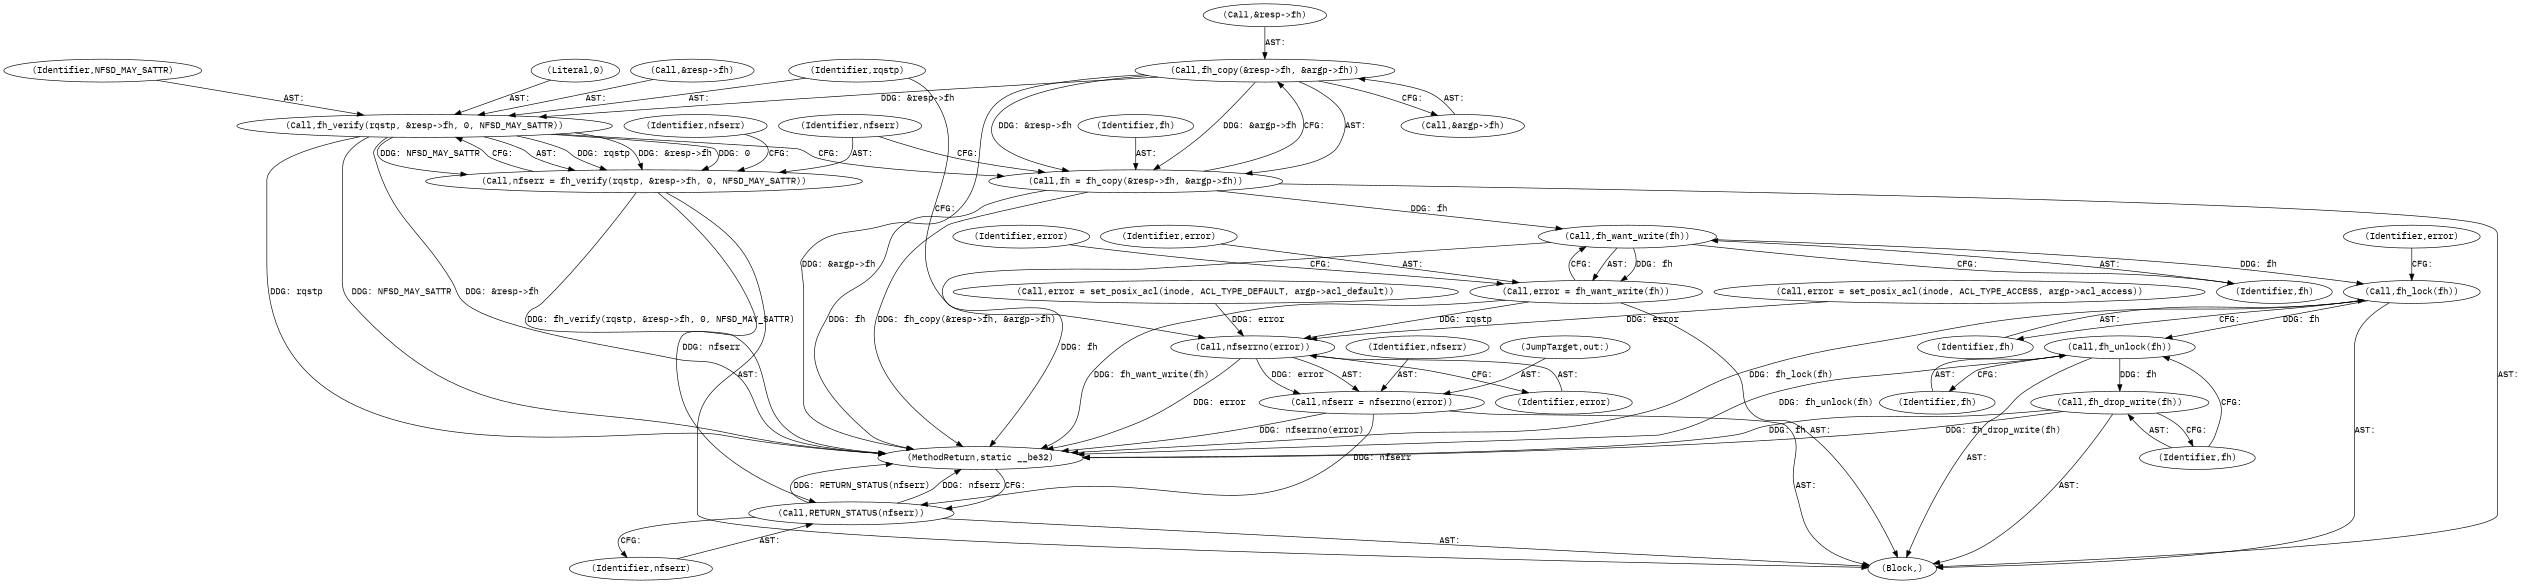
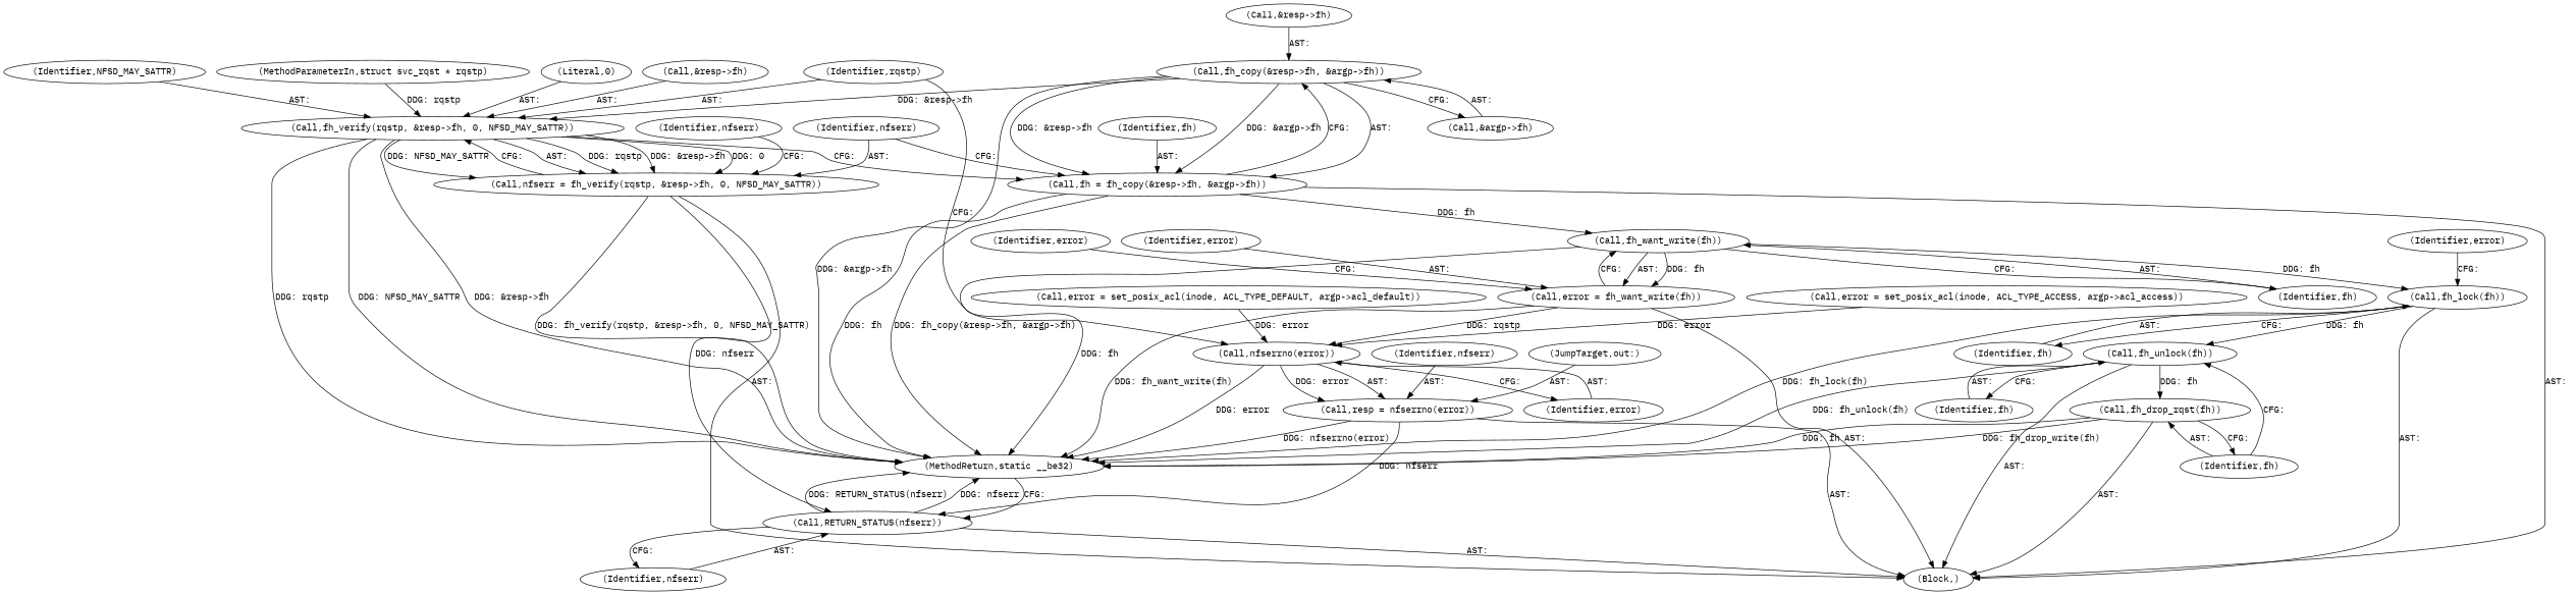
  digraph {
    fontname="IBM Plex Mono"
    node [fontname="IBM Plex Mono"]
    edge [fontname="IBM Plex Mono"]
    n1 [label="(Call,fh_copy(&resp->fh, &argp->fh))"]
    n2 [label="(Call,fh = fh_copy(&resp->fh, &argp->fh))"]
    n3 [label="(Call,fh_verify(rqstp, &resp->fh, 0, NFSD_MAY_SATTR))"]
    n4 [label="(Call,&argp->fh)"]
    n5 [label="(MethodReturn,static __be32)"]
    n6 [label="(Call,fh_want_write(fh))"]
    n7 [label="(Block,)"]
    n8 [label="(Call,nfserr = fh_verify(rqstp, &resp->fh, 0, NFSD_MAY_SATTR))"]
    n9 [label="(Call,RETURN_STATUS(nfserr))"]
    n10 [label="(Call,error = fh_want_write(fh))"]
    n11 [label="(Call,fh_lock(fh))"]
    n12 [label="(Identifier,fh)"]
    n13 [label="(Call,nfserrno(error))"]
    n14 [label="(Call,fh_unlock(fh))"]
    n15 [label="(Identifier,fh)"]
-   n16 [label="(Call,nfserr = nfserrno(error))"]
+   n16 [label="(Call,resp = nfserrno(error))"]
    n17 [label="(Identifier,error)"]
    n18 [label="(Identifier,nfserr)"]
-   n19 [label="(Call,fh_drop_write(fh))"]
+   n19 [label="(Call,fh_drop_rqst(fh))"]
    n20 [label="(Identifier,fh)"]
    n21 [label="(Identifier,fh)"]
    n22 [label="(Identifier,NFSD_MAY_SATTR)"]
    n23 [label="(Call,&resp->fh)"]
    n24 [label="(Identifier,error)"]
    n25 [label="(Identifier,nfserr)"]
    n26 [label="(Identifier,nfserr)"]
    n27 [label="(Identifier,error)"]
    n28 [label="(Identifier,nfserr)"]
    n29 [label="(Identifier,rqstp)"]
    n30 [label="(Call,error = set_posix_acl(inode, ACL_TYPE_DEFAULT, argp->acl_default))"]
+   n31 [label="(MethodParameterIn,struct svc_rqst * rqstp)"]
    n32 [label="(Call,&resp->fh)"]
    n33 [label="(Identifier,fh)"]
    n34 [label="(Call,error = set_posix_acl(inode, ACL_TYPE_ACCESS, argp->acl_access))"]
    n35 [label="(Literal,0)"]
    n36 [label="(JumpTarget,out:)"]
    n37 [label="(Identifier,error)"]
    n1 -> n2 [label="AST: "]
    n1 -> n2 [label="DDG: &resp->fh"]
    n1 -> n2 [label="DDG: &argp->fh"]
    n1 -> n3 [label="DDG: &resp->fh"]
    n1 -> n4 [label="CFG: "]
    n1 -> n5 [label="DDG: &argp->fh"]
    n2 -> n1 [label="CFG: "]
    n2 -> n5 [label="DDG: fh"]
    n2 -> n5 [label="DDG: fh_copy(&resp->fh, &argp->fh)"]
    n2 -> n6 [label="DDG: fh"]
    n2 -> n7 [label="AST: "]
    n3 -> n2 [label="CFG: "]
    n3 -> n5 [label="DDG: rqstp"]
    n3 -> n5 [label="DDG: NFSD_MAY_SATTR"]
    n3 -> n5 [label="DDG: &resp->fh"]
    n3 -> n8 [label="AST: "]
    n3 -> n8 [label="DDG: rqstp"]
    n3 -> n8 [label="DDG: &resp->fh"]
    n3 -> n8 [label="DDG: 0"]
    n3 -> n8 [label="DDG: NFSD_MAY_SATTR"]
    n4 -> n1 [label="AST: "]
    n5 -> n9 [label="CFG: "]
    n6 -> n5 [label="DDG: fh"]
    n6 -> n10 [label="AST: "]
    n6 -> n10 [label="DDG: fh"]
    n6 -> n11 [label="DDG: fh"]
    n6 -> n12 [label="CFG: "]
    n8 -> n3 [label="CFG: "]
    n8 -> n5 [label="DDG: fh_verify(rqstp, &resp->fh, 0, NFSD_MAY_SATTR)"]
    n8 -> n7 [label="AST: "]
    n8 -> n9 [label="DDG: nfserr"]
    n9 -> n5 [label="DDG: RETURN_STATUS(nfserr)"]
    n9 -> n5 [label="DDG: nfserr"]
    n9 -> n7 [label="AST: "]
    n9 -> n18 [label="CFG: "]
    n10 -> n5 [label="DDG: fh_want_write(fh)"]
    n10 -> n6 [label="CFG: "]
    n10 -> n7 [label="AST: "]
    n10 -> n13 [label="DDG: rqstp"]
    n11 -> n5 [label="DDG: fh_lock(fh)"]
    n11 -> n7 [label="AST: "]
    n11 -> n14 [label="DDG: fh"]
    n11 -> n15 [label="CFG: "]
    n12 -> n6 [label="AST: "]
    n13 -> n5 [label="DDG: error"]
    n13 -> n16 [label="AST: "]
    n13 -> n16 [label="DDG: error"]
    n13 -> n17 [label="CFG: "]
    n14 -> n5 [label="DDG: fh_unlock(fh)"]
    n14 -> n7 [label="AST: "]
    n14 -> n19 [label="DDG: fh"]
    n14 -> n20 [label="CFG: "]
    n15 -> n11 [label="AST: "]
    n16 -> n5 [label="DDG: nfserrno(error)"]
    n16 -> n7 [label="AST: "]
    n16 -> n9 [label="DDG: nfserr"]
    n17 -> n13 [label="AST: "]
    n18 -> n9 [label="AST: "]
    n19 -> n5 [label="DDG: fh_drop_write(fh)"]
    n19 -> n5 [label="DDG: fh"]
    n19 -> n7 [label="AST: "]
    n19 -> n21 [label="CFG: "]
    n20 -> n14 [label="AST: "]
    n21 -> n14 [label="CFG: "]
    n21 -> n19 [label="AST: "]
    n22 -> n3 [label="AST: "]
    n23 -> n3 [label="AST: "]
    n24 -> n10 [label="CFG: "]
    n25 -> n8 [label="CFG: "]
    n26 -> n16 [label="AST: "]
    n27 -> n11 [label="CFG: "]
    n28 -> n2 [label="CFG: "]
    n28 -> n8 [label="AST: "]
    n29 -> n3 [label="AST: "]
    n29 -> n13 [label="CFG: "]
    n30 -> n13 [label="DDG: error"]
+   n31 -> n3 [label="DDG: rqstp"]
    n32 -> n1 [label="AST: "]
    n33 -> n2 [label="AST: "]
    n34 -> n13 [label="DDG: error"]
    n35 -> n3 [label="AST: "]
    n36 -> n16 [label="AST: "]
    n37 -> n10 [label="AST: "]
  }
